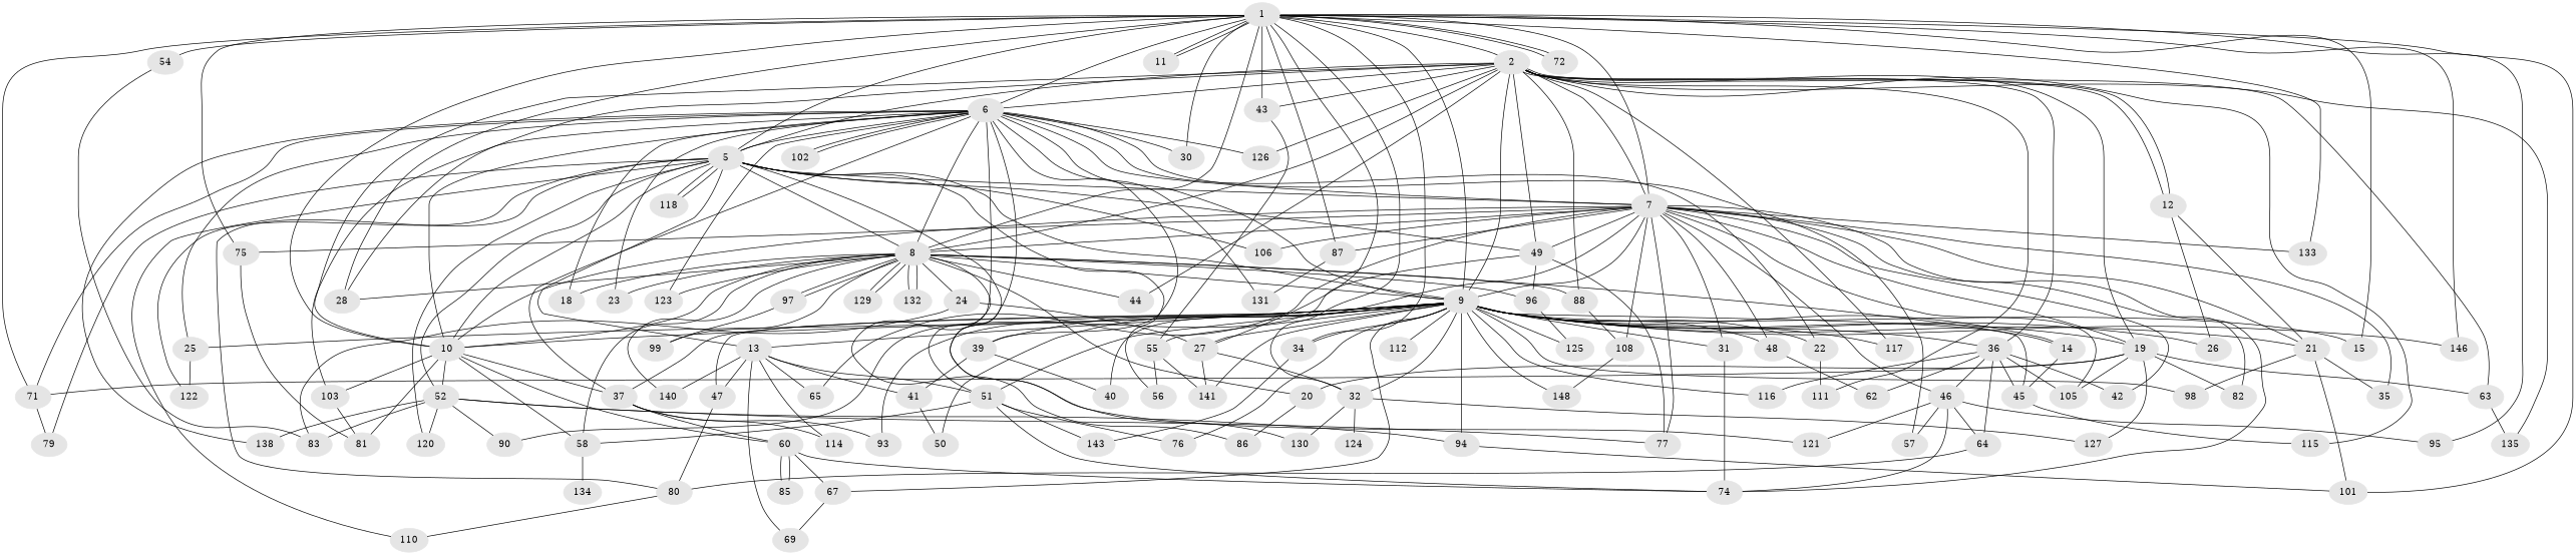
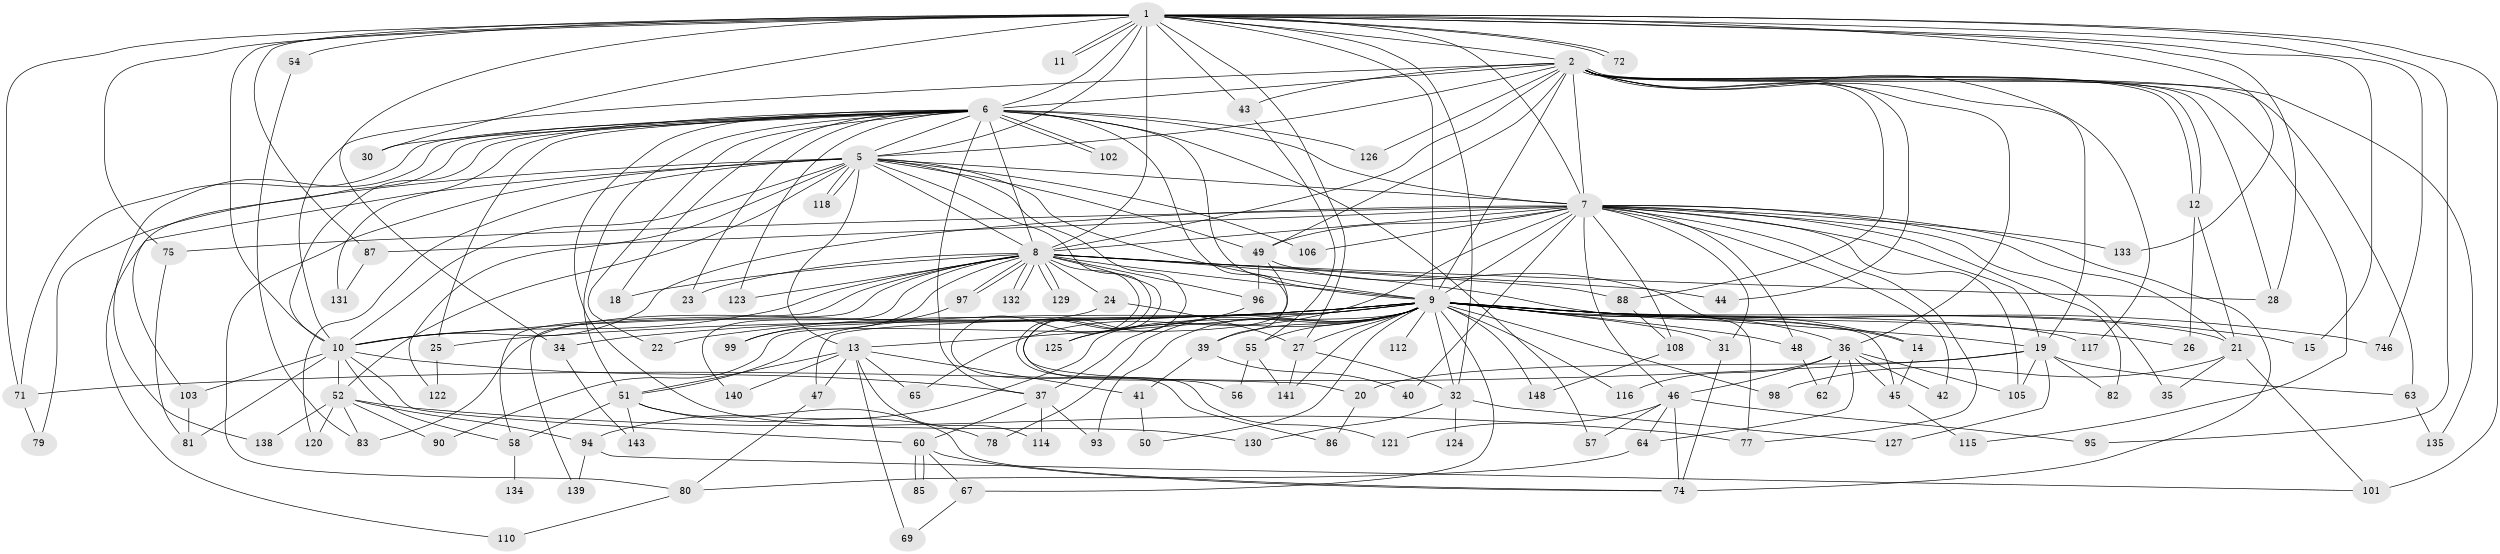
  graph {
    node [color=gray90 style=filled]
    1 [super="+3"]
    2 [super="+128"]
    n3 [label=6 super="+6"]
    5 [super="+145"]
    7 [super="+33"]
    8 [super="+73"]
    9 [super="+16"]
    10 [super="+17"]
    11
    15
    27
    28 [super="+61"]
    30
    32 [super="+84"]
    34 [super="+76"]
    43
    54 [super="+119"]
    71
    72
    75
    87
    95
    101 [super="+142"]
    133
-   146
+   146 [label=746]
    12
    19 [super="+113"]
    36 [super="+91"]
    44
    49 [super="+68"]
    63
    88
-   111
    115
    117
    126
    135
    18
    22
    23
    25
    37 [super="+38"]
    39
    51 [super="+66"]
    57
    102
    103
    123
    130
    131
    138
    52 [super="+53"]
    13 [super="+29"]
    56
    79
    80 [super="+89"]
    106
    110
    118
    120
    121
    122
    21 [super="+59"]
    31
    35
    40
    42
    46 [super="+109"]
    48
    65
    74 [super="+100"]
    77
    82
    105 [super="+136"]
    108
    14
    20
    24
    58 [super="+70"]
    86
    96
    97
    99
    129
    132
+   139
    140
    26
    45 [super="+92"]
    47
    50
    55
    67
-   78 [label=76]
+   78
    93
    94
    98
    112
    116
    125
    141 [super="+144"]
    148
    60 [super="+147"]
    81
    127
    124
    143
    83
    90
    62
    64
    114
    41
    69
    134
    85
    1 -- 2 [weight=2]
    1 -- n3 [weight=4]
    1 -- 5 [weight=2]
    1 -- 7 [weight=2]
    1 -- 8 [weight=2]
    1 -- 9 [weight=2]
    1 -- 10 [weight=2]
    1 -- 11
    1 -- 11
    1 -- 15
    1 -- 27
    1 -- 28
    1 -- 30
    1 -- 32
    1 -- 34 [weight=2]
    1 -- 43
    1 -- 54 [weight=2]
    1 -- 71
    1 -- 72
    1 -- 72
    1 -- 75
    1 -- 87
    1 -- 95
    1 -- 101
    1 -- 133
    1 -- 146
    2 -- n3 [weight=2]
    2 -- 5
    2 -- 7
    2 -- 8
    2 -- 9
    2 -- 10
    2 -- 28
    2 -- 43
    2 -- 12
    2 -- 12
    2 -- 19
    2 -- 36 [weight=2]
    2 -- 44
    2 -- 49
    2 -- 63
    2 -- 88
-   2 -- 111
    2 -- 115
    2 -- 117
    2 -- 126
    2 -- 135
    n3 -- 5 [weight=2]
    n3 -- 7 [weight=2]
    n3 -- 8 [weight=2]
    n3 -- 9 [weight=2]
    n3 -- 10 [weight=2]
    n3 -- 30
    n3 -- 71
    n3 -- 126
    n3 -- 18
    n3 -- 22
    n3 -- 23
    n3 -- 25
    n3 -- 37
    n3 -- 39
    n3 -- 51
    n3 -- 57
    n3 -- 102
    n3 -- 102
    n3 -- 103
    n3 -- 123
    n3 -- 130
    n3 -- 131
    n3 -- 138
    5 -- 7
    5 -- 8
    5 -- 9
    5 -- 10
    5 -- 49
    5 -- 52
    5 -- 13
    5 -- 56
    5 -- 79
    5 -- 80
    5 -- 106
    5 -- 110
    5 -- 118
    5 -- 118
    5 -- 120
    5 -- 121
    5 -- 122
    7 -- 8
    7 -- 9 [weight=2]
    7 -- 10
    7 -- 75
    7 -- 87
    7 -- 133
    7 -- 19
    7 -- 49
    7 -- 106
    7 -- 21
    7 -- 31
    7 -- 35
    7 -- 40
    7 -- 42
    7 -- 46
    7 -- 48
    7 -- 65
    7 -- 74
    7 -- 77
    7 -- 82
    7 -- 105
    7 -- 108
    8 -- 9
    8 -- 10
    8 -- 28
    8 -- 44
    8 -- 88
    8 -- 18
    8 -- 23 [weight=2]
    8 -- 123
    8 -- 14
    8 -- 20
    8 -- 24
    8 -- 58
    8 -- 86
    8 -- 96
    8 -- 97
    8 -- 97
    8 -- 99
    8 -- 129
    8 -- 129
    8 -- 132
    8 -- 132
+   8 -- 139
    8 -- 140
    9 -- 10 [weight=2]
    9 -- 15
    9 -- 27
    9 -- 32
    9 -- 34
    9 -- 146
    9 -- 19
    9 -- 36
    9 -- 117
    9 -- 22
    9 -- 25
    9 -- 37
    9 -- 39
    9 -- 51
    9 -- 13 [weight=2]
    9 -- 21
    9 -- 31
    9 -- 48
    9 -- 14
    9 -- 26
    9 -- 45
    9 -- 47
    9 -- 50
    9 -- 55
    9 -- 67
    9 -- 78
    9 -- 93
    9 -- 94
    9 -- 98
    9 -- 112
    9 -- 116
    9 -- 125
    9 -- 141
    9 -- 148
    10 -- 37
    10 -- 103
    10 -- 52
    10 -- 58
    10 -- 60
    10 -- 81
    27 -- 32
    27 -- 141
    32 -- 130
    32 -- 127
    32 -- 124
    34 -- 143
    43 -- 55
    54 -- 83
    71 -- 79
    75 -- 81
    87 -- 131
    12 -- 21
    12 -- 26
    19 -- 71
    19 -- 63
    19 -- 82
    19 -- 105
    19 -- 20
    19 -- 127
    36 -- 42
    36 -- 46
    36 -- 105
    36 -- 45
    36 -- 116
    36 -- 62
    36 -- 64
    49 -- 77
    49 -- 96
    49 -- 90
    63 -- 135
    88 -- 108
-   22 -- 111
    25 -- 122
    37 -- 93
    37 -- 60
    37 -- 114
    39 -- 40
    39 -- 41
    51 -- 74
    51 -- 58
    51 -- 78
    51 -- 143
    103 -- 81
    52 -- 138
    52 -- 120
    52 -- 77
    52 -- 94
    52 -- 83
    52 -- 90
    13 -- 51
    13 -- 65
    13 -- 140
    13 -- 47
    13 -- 114
    13 -- 41
    13 -- 69
    80 -- 110
    21 -- 101
    21 -- 35
    21 -- 98
    31 -- 74
    46 -- 95
    46 -- 57
    46 -- 121
    46 -- 74
    46 -- 64
    48 -- 62
    108 -- 148
    14 -- 45
    20 -- 86
    24 -- 27
    24 -- 83
    58 -- 134
    96 -- 125
    97 -- 99
    45 -- 115
    47 -- 80
    55 -- 56
    55 -- 141
    67 -- 69
    94 -- 101
+   94 -- 139
    60 -- 74
    60 -- 67
    60 -- 85
    60 -- 85
    64 -- 80
    41 -- 50
  }
